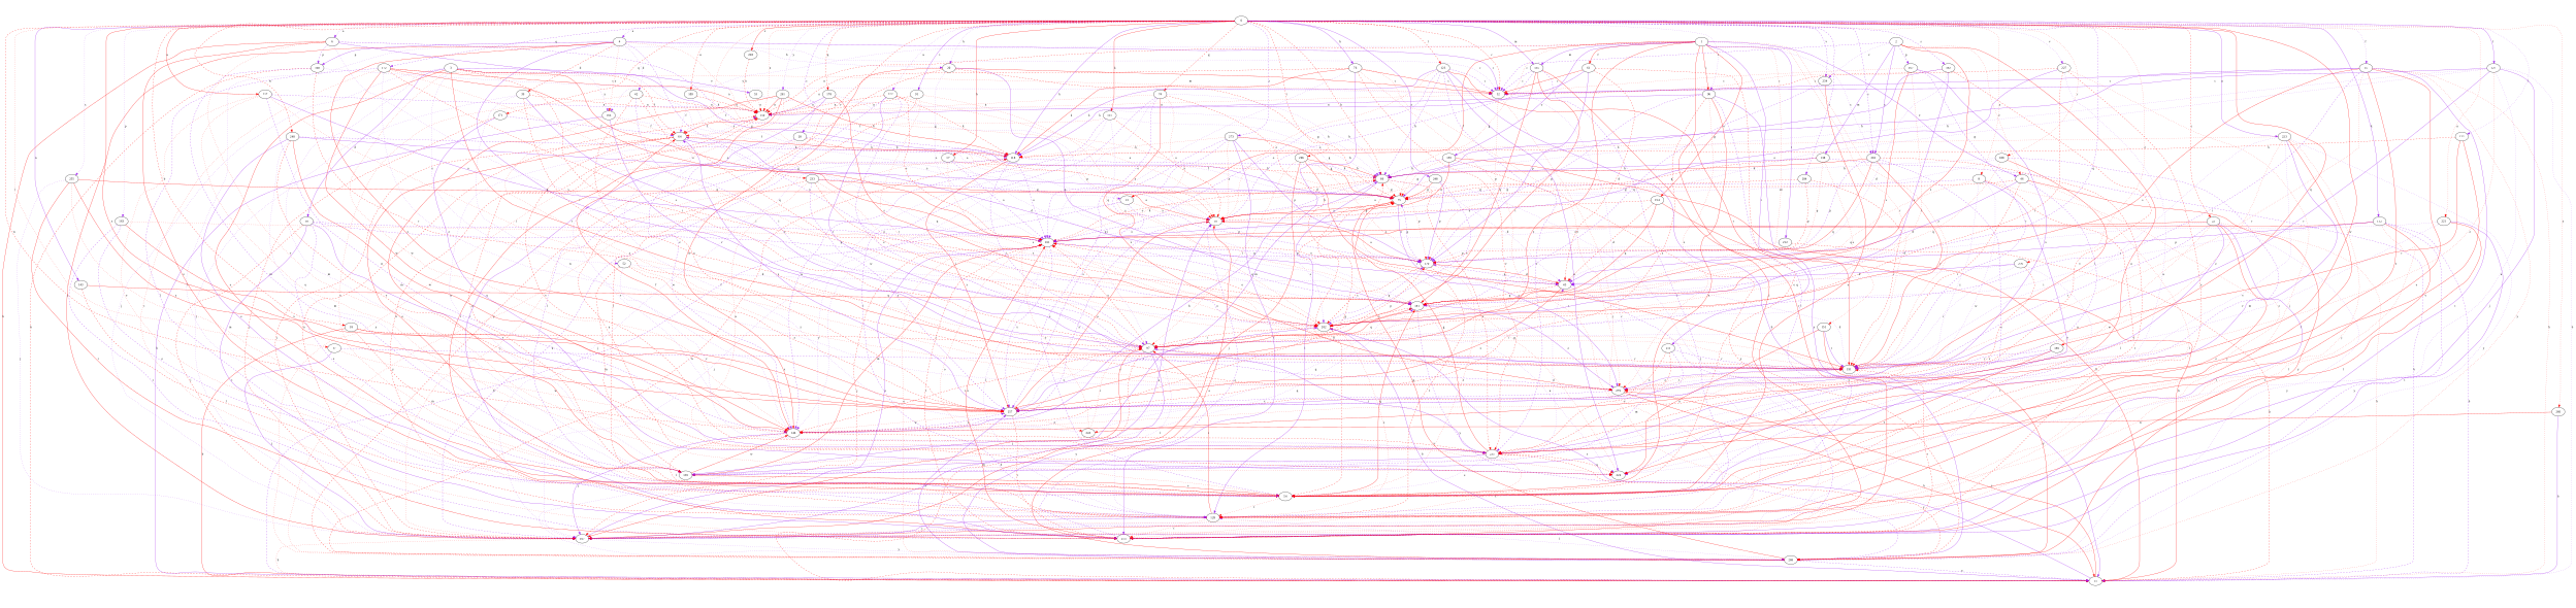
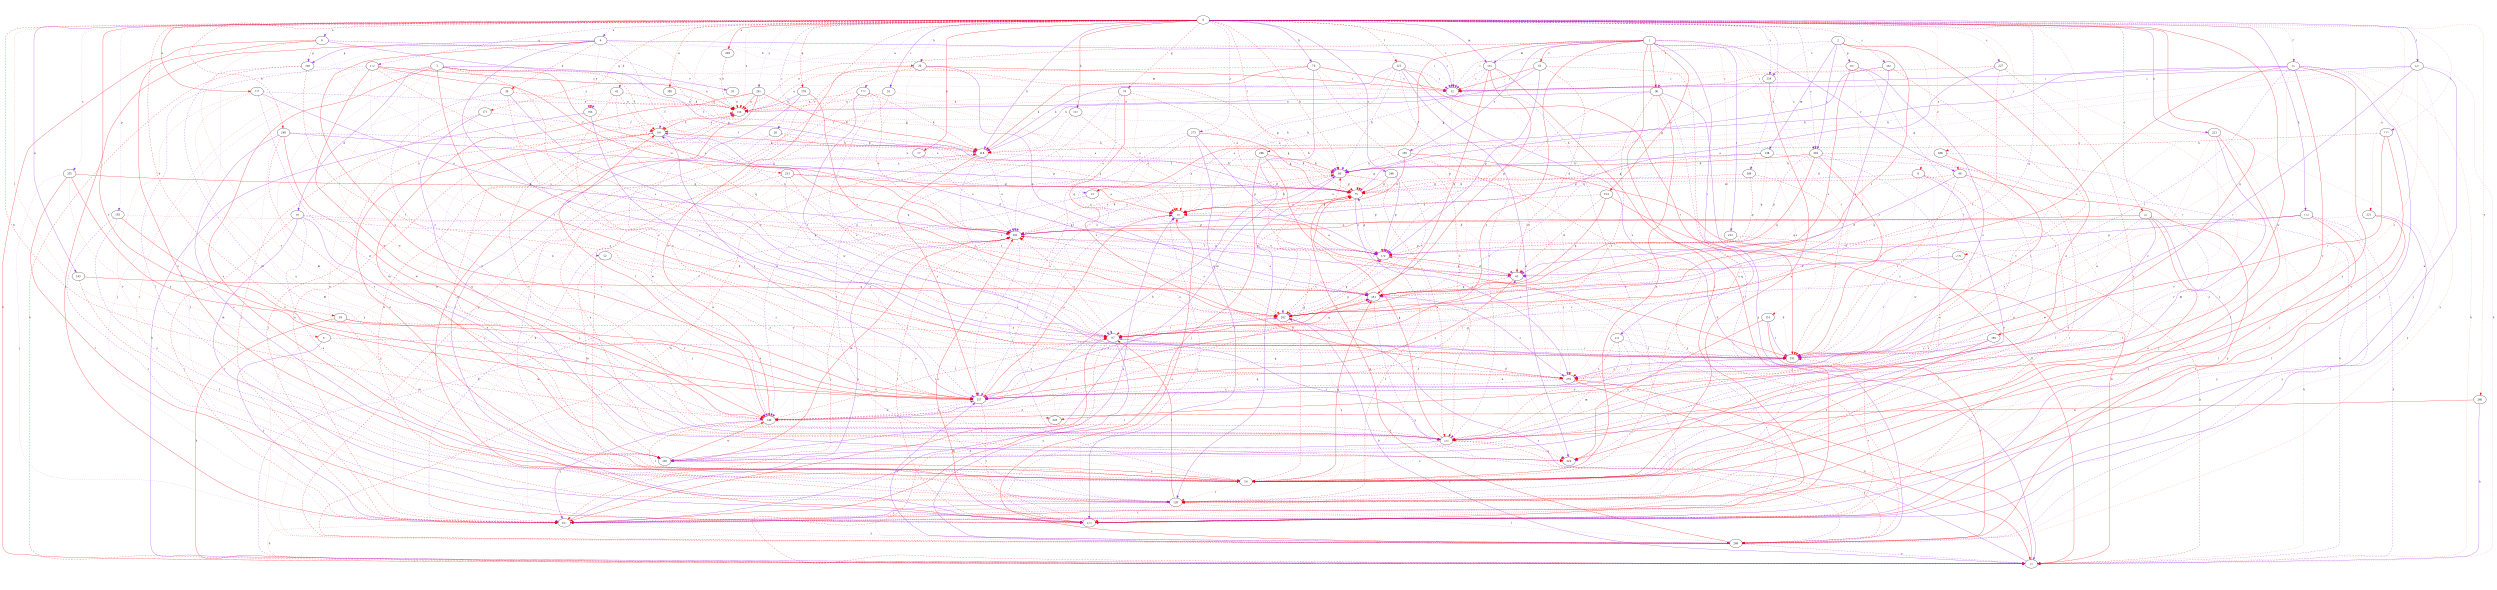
  strict digraph {
    fontname="Liberation Serif"
    node [fontname="Liberation Serif"]
    edge [color=red fontname="Liberation Serif" style=solid]
    0
    4
    6
    8
    10
    17
    18
    20
    22
    28
    32
    55
    74
    76
    86
    87
    91
    96
    109
    111
    112
    118
    122
    123
    127
    135
    143
    150
    163
    171
    172
    178
    180
    181
    188
    192
    201
    204
    206
    217
    221
    222
    223
    227
    228
    233
    234
    240
    243
    246
    248
    255
    257
    260
    261
    273
    276
    75
    107
    266
    202
    97
    39
    42
    128
    168
    54
    21
    235
    279
    161
    139
    268
    191
    43
    213
    170
    64
    224
    1
    46
    61
    63
    151
    154
    159
    211
    212
    2
    138
    167
    3
    38
    52
    53
    0 -> 4 [color=purple label=a style=dotted]
    0 -> 6 [color=purple label=a style=dotted]
    0 -> 8 [label=a style=dotted]
    0 -> 10 [label=a style=dotted]
    0 -> 17 [label=b]
    0 -> 18 [label=b style=dashed]
    0 -> 20 [color=purple label=b style=dotted]
    0 -> 22 [label=c style=dashed]
    0 -> 28 [color=purple label=c style=dashed]
    0 -> 32 [label=c style=dashed]
    0 -> 55 [color=purple label=f style=dotted]
    0 -> 74 [label=g style=dashed]
    0 -> 76 [color=purple label=h]
    0 -> 86 [label=h style=dashed]
    0 -> 87 [label=i style=dotted]
    0 -> 91 [color=purple label=i]
    0 -> 96 [color=purple label=i style=dotted]
    0 -> 109 [label=u style=dashed]
    0 -> 111 [label=k]
    0 -> 112 [color=purple label=k]
    0 -> 118 [color=purple label=k]
    0 -> 122 [color=purple label=l style=dotted]
    0 -> 123 [label=l style=dashed]
    0 -> 127 [color=purple label=l]
    0 -> 135 [color=purple label=m]
    0 -> 143 [color=purple label=n]
    0 -> 150 [label=n style=dotted]
    0 -> 163 [color=purple label=p style=dotted]
    0 -> 171 [label=q style=dashed]
    0 -> 172 [color=purple label=q style=dashed]
    0 -> 178 [label=q style=dashed]
    0 -> 180 [label=q]
    0 -> 181 [color=purple label=q style=dashed]
    0 -> 188 [label=r style=dotted]
    0 -> 192 [color=purple label=s style=dashed]
    0 -> 201 [color=purple label=s style=dashed]
    0 -> 204 [color=purple label=t style=dashed]
    0 -> 206 [label=t style=dashed]
    0 -> 217 [label=u]
    0 -> 221 [label=u style=dotted]
    0 -> 222 [color=purple label=u style=dotted]
    0 -> 223 [color=purple label=u]
    0 -> 227 [color=purple label=v style=dotted]
    0 -> 228 [label=v]
    0 -> 233 [label=v style=dashed]
    0 -> 234 [color=purple label=v style=dashed]
    0 -> 240 [label=w style=dashed]
    0 -> 243 [label=w]
    0 -> 246 [label=w style=dashed]
    0 -> 248 [color=purple label=x]
    0 -> 255 [color=purple label=x style=dotted]
    0 -> 257 [label=x]
    0 -> 260 [label=y style=dotted]
    0 -> 261 [color=purple label=y style=dotted]
    0 -> 273 [color=purple label=z style=dashed]
    0 -> 276 [label=z style=dotted]
    4 -> 20 [color=purple label=b style=dotted]
    4 -> 32 [color=purple label=c]
    4 -> 257 [label=x]
    4 -> 75 [label=g style=dotted]
    4 -> 107 [label=j]
    4 -> 266 [label=y style=dotted]
    4 -> 202 [color=purple label=s style=dashed]
    4 -> 97 [color=purple label=i]
    4 -> 39 [label=d style=dashed]
    4 -> 42 [color=purple label=d style=dotted]
    4 -> 128 [color=purple label=l style=dotted]
    4 -> 168 [color=purple label=p]
    6 -> 32 [color=purple label=c style=dotted]
    6 -> 118 [color=purple label=k style=dashed]
    6 -> 75 [color=purple label=g]
    6 -> 202 [color=purple label=s style=dotted]
    6 -> 168 [color=purple label=p style=dashed]
    6 -> 54 [label=e]
    6 -> 21 [label=b]
    6 -> 235 [label=v style=dotted]
    8 -> 181 [label=q style=dotted]
    8 -> 246 [color=purple label=w style=dotted]
    8 -> 75 [color=purple label=g style=dashed]
    8 -> 107 [label=j style=dotted]
    8 -> 128 [label=l style=dashed]
    8 -> 54 [color=purple label=e]
    8 -> 279 [color=purple label=z style=dotted]
    10 -> 86 [color=purple label=h style=dashed]
    10 -> 202 [color=purple label=s style=dotted]
    10 -> 161 [color=purple label=o style=dotted]
    17 -> 86 [label=h style=dashed]
    17 -> 181 [color=purple label=q style=dotted]
    17 -> 107 [label=j style=dotted]
    17 -> 202 [label=s style=dotted]
    17 -> 161 [color=purple label=o style=dashed]
    18 -> 257 [label=x]
    18 -> 97 [label=i style=dashed]
    18 -> 21 [label=b]
    18 -> 139 [label=m style=dashed]
    20 -> 32 [label=c]
    20 -> 181 [color=purple label=q]
    20 -> 246 [label=w]
    20 -> 75 [label=g style=dashed]
    20 -> 161 [color=purple label=o style=dotted]
    20 -> 268 [label=y style=dashed]
    22 -> 246 [label=w style=dotted]
    22 -> 54 [label=e]
    22 -> 21 [label=b style=dotted]
    22 -> 235 [color=purple label=v]
    22 -> 161 [label=o]
    22 -> 268 [color=purple label=y style=dotted]
    22 -> 191 [color=purple label=r style=dashed]
    22 -> 43 [color=purple label=d style=dotted]
    22 -> 213 [color=purple label=t]
    28 -> 10 [label=a style=dashed]
    28 -> 118 [color=purple label=k style=dashed]
    28 -> 246 [color=purple label=w style=dashed]
    28 -> 235 [color=purple label=v style=dotted]
    32 -> 150 [label=n style=dotted]
    32 -> 107 [label=j style=dotted]
    32 -> 170 [label=p style=dotted]
    55 -> 32 [color=purple label=c]
    55 -> 86 [color=purple label=h]
    55 -> 202 [label=s]
    55 -> 97 [color=purple label=i style=dashed]
    55 -> 54 [label=e]
    55 -> 21 [label=b style=dotted]
    55 -> 235 [label=v]
    55 -> 268 [label=y style=dotted]
    55 -> 191 [label=r style=dotted]
    55 -> 213 [color=purple label=t]
    74 -> 86 [color=purple label=h style=dotted]
    74 -> 150 [label=n style=dotted]
    74 -> 246 [color=purple label=w style=dotted]
    74 -> 202 [label=s style=dotted]
    74 -> 128 [color=purple label=l style=dashed]
    74 -> 279 [label=z]
    74 -> 161 [color=purple label=o style=dashed]
    74 -> 43 [label=d style=dashed]
    76 -> 32 [label=c]
    76 -> 118 [label=k]
    76 -> 150 [label=n style=dashed]
    76 -> 235 [label=v style=dashed]
    76 -> 279 [label=z style=dotted]
    76 -> 161 [color=purple label=o style=dotted]
    76 -> 139 [color=purple label=m]
    76 -> 213 [label=t style=dotted]
    86 -> 75 [label=g style=dotted]
    86 -> 128 [color=purple label=l]
    86 -> 235 [label=v style=dashed]
    86 -> 161 [label=o style=dashed]
    86 -> 43 [color=purple label=d style=dotted]
    86 -> 170 [label=p style=dotted]
    87 -> 246 [label=w style=dotted]
    87 -> 107 [color=purple label=j]
    87 -> 191 [color=purple label=r style=dashed]
    91 -> 150 [label=n style=dashed]
    91 -> 181 [label=q style=dotted]
    91 -> 128 [label=l style=dashed]
    91 -> 191 [label=r style=dotted]
    96 -> 150 [color=purple label=n]
    96 -> 257 [label=x style=dashed]
    96 -> 128 [color=purple label=l style=dashed]
    96 -> 54 [label=e]
    96 -> 279 [label=z style=dotted]
    96 -> 268 [color=purple label=y]
    96 -> 170 [color=purple label=p style=dashed]
    109 -> 10 [color=purple label=a style=dotted]
    109 -> 150 [label=n style=dashed]
    109 -> 64 [color=purple label=f style=dotted]
    111 -> 10 [label=a style=dashed]
    111 -> 246 [color=purple label=w style=dashed]
    111 -> 75 [color=purple label=g style=dotted]
    111 -> 97 [color=purple label=i style=dotted]
    111 -> 268 [color=purple label=y style=dotted]
    111 -> 64 [label=f style=dotted]
    112 -> 97 [color=purple label=i style=dotted]
    112 -> 128 [label=l style=dotted]
    112 -> 21 [color=purple label=b style=dashed]
    112 -> 161 [label=o]
    112 -> 268 [color=purple label=y style=dashed]
    112 -> 213 [label=t]
    112 -> 170 [color=purple label=p]
    118 -> 86 [color=purple label=h style=dashed]
    118 -> 257 [label=x]
    118 -> 107 [color=purple label=j style=dotted]
    118 -> 97 [color=purple label=i style=dashed]
    118 -> 161 [color=purple label=o style=dashed]
    118 -> 224 [label=u style=dotted]
    122 -> 118 [label=k style=dashed]
    122 -> 235 [label=v]
    122 -> 191 [label=r]
    123 -> 10 [label=a style=dotted]
    123 -> 32 [color=purple label=c style=dashed]
    123 -> 86 [color=purple label=h style=dashed]
    123 -> 118 [color=purple label=k]
    123 -> 21 [color=purple label=b]
    123 -> 235 [color=purple label=v style=dashed]
    123 -> 161 [color=purple label=o style=dashed]
    123 -> 191 [label=r]
    123 -> 224 [color=purple label=u]
    127 -> 32 [color=purple label=c]
    127 -> 86 [color=purple label=h style=dotted]
    127 -> 75 [color=purple label=g style=dotted]
    127 -> 107 [color=purple label=j]
    127 -> 21 [color=purple label=b style=dotted]
    127 -> 279 [label=z style=dotted]
    127 -> 191 [color=purple label=r]
    127 -> 224 [color=purple label=u style=dotted]
    135 -> 10 [color=purple label=a style=dashed]
    135 -> 32 [color=purple label=c style=dashed]
    135 -> 181 [label=q]
    135 -> 97 [label=i]
    135 -> 128 [color=purple label=l style=dashed]
    135 -> 213 [label=t]
    143 -> 181 [label=q]
    143 -> 128 [label=l style=dashed]
    150 -> 64 [label=f]
    163 -> 257 [label=x]
    163 -> 54 [color=purple label=e style=dashed]
    163 -> 161 [label=o style=dotted]
    163 -> 213 [color=purple label=t style=dashed]
    171 -> 107 [label=j style=dashed]
    171 -> 64 [color=purple label=f style=dashed]
    171 -> 224 [color=purple label=u]
    172 -> 32 [label=m style=dotted]
    172 -> 150 [label=n]
    172 -> 181 [label=q style=dotted]
    172 -> 246 [label=w]
    172 -> 202 [label=s style=dashed]
    172 -> 128 [color=purple label=l style=dashed]
    172 -> 279 [color=purple label=z style=dotted]
    172 -> 161 [label=o]
    172 -> 213 [label=t style=dotted]
    178 -> 150 [color=purple label=n]
    178 -> 202 [label=s]
    178 -> 213 [color=purple label=t]
    178 -> 170 [color=purple label=p style=dotted]
    180 -> 257 [color=purple label=x]
    180 -> 54 [label=e]
    180 -> 191 [color=purple label=r style=dashed]
    181 -> 202 [label=s style=dashed]
    181 -> 279 [color=purple label=z]
    181 -> 268 [color=purple label=y style=dashed]
    181 -> 224 [color=purple label=u style=dotted]
    188 -> 10 [color=purple label=a style=dotted]
    188 -> 86 [color=purple label=h style=dotted]
    188 -> 181 [label=q style=dotted]
    188 -> 235 [color=purple label=v style=dashed]
    188 -> 191 [label=r]
    192 -> 32 [label=c style=dotted]
    192 -> 75 [color=purple label=g]
    192 -> 202 [color=purple label=s]
    192 -> 235 [label=v style=dashed]
    192 -> 43 [color=purple label=d style=dotted]
    201 -> 86 [label=h]
    201 -> 181 [label=q]
    201 -> 54 [color=purple label=e style=dashed]
    201 -> 191 [label=r]
    201 -> 213 [label=t style=dashed]
    201 -> 170 [color=purple label=p style=dashed]
    204 -> 75 [label=g style=dashed]
    204 -> 191 [label=r style=dashed]
    204 -> 170 [label=p style=dashed]
    206 -> 86 [label=h]
    206 -> 107 [label=j]
    206 -> 97 [label=i style=dotted]
    206 -> 191 [label=r]
    206 -> 170 [label=p style=dotted]
    217 -> 150 [color=purple label=n style=dashed]
    217 -> 246 [color=purple label=w style=dashed]
    217 -> 97 [label=i style=dotted]
    217 -> 54 [label=e style=dotted]
    217 -> 161 [color=purple label=o]
    217 -> 224 [label=u style=dotted]
    221 -> 128 [label=l]
    221 -> 279 [color=purple label=z style=dotted]
    221 -> 161 [color=purple label=o style=dotted]
    221 -> 213 [color=purple label=t]
    222 -> 10 [label=a style=dotted]
    222 -> 118 [label=k style=dashed]
    222 -> 150 [label=n style=dashed]
    222 -> 128 [color=purple label=l style=dashed]
    222 -> 279 [color=purple label=z style=dashed]
    222 -> 161 [label=o style=dashed]
    222 -> 191 [color=purple label=r]
    223 -> 118 [label=k style=dotted]
    223 -> 107 [label=j style=dotted]
    223 -> 128 [label=l]
    223 -> 235 [color=purple label=v style=dotted]
    223 -> 279 [label=z style=dotted]
    223 -> 139 [color=purple label=m]
    223 -> 268 [color=purple label=y style=dotted]
    223 -> 191 [color=purple label=r style=dotted]
    227 -> 32 [label=c style=dashed]
    227 -> 107 [label=j style=dotted]
    227 -> 97 [label=i style=dashed]
    227 -> 54 [label=e style=dashed]
    227 -> 161 [color=purple label=o]
    227 -> 224 [color=purple label=u style=dotted]
    228 -> 150 [label=n style=dashed]
    233 -> 10 [label=a]
    233 -> 257 [color=purple label=x style=dashed]
    233 -> 75 [color=purple label=g style=dashed]
    233 -> 202 [label=s style=dotted]
    233 -> 97 [label=i style=dashed]
    233 -> 268 [label=y style=dotted]
    233 -> 224 [label=u style=dashed]
    234 -> 181 [color=purple label=q style=dashed]
    234 -> 54 [label=e]
    240 -> 118 [color=purple label=k style=dashed]
    240 -> 246 [label=w]
    240 -> 75 [color=purple label=g]
    240 -> 54 [color=purple label=e]
    240 -> 235 [label=v style=dashed]
    240 -> 139 [color=purple label=m style=dotted]
    243 -> 181 [color=purple label=q style=dotted]
    243 -> 97 [label=i style=dotted]
    243 -> 161 [label=o style=dotted]
    243 -> 64 [color=purple label=f style=dotted]
    246 -> 10 [color=purple label=a style=dashed]
    246 -> 86 [color=purple label=h]
    246 -> 257 [color=purple label=x style=dashed]
    246 -> 75 [label=g style=dashed]
    246 -> 107 [color=purple label=j]
    246 -> 97 [label=i style=dashed]
    246 -> 128 [label=l style=dashed]
    246 -> 235 [label=v style=dashed]
    246 -> 64 [label=f]
    248 -> 10 [label=a style=dotted]
    248 -> 75 [label=g]
    248 -> 107 [color=purple label=j style=dotted]
    248 -> 202 [color=purple label=s style=dashed]
    248 -> 170 [color=purple label=p]
    255 -> 257 [label=x]
    255 -> 75 [label=g]
    255 -> 107 [color=purple label=j style=dotted]
    255 -> 139 [label=m style=dotted]
    255 -> 213 [label=t]
    257 -> 10 [label=a]
    257 -> 243 [label=x style=dotted]
    257 -> 246 [label=w style=dotted]
    257 -> 202 [color=purple label=s]
    257 -> 213 [label=t style=dashed]
    260 -> 246 [label=w]
    260 -> 21 [color=purple label=b]
    261 -> 118 [label=k]
    261 -> 150 [label=n]
    261 -> 139 [label=m]
    261 -> 268 [label=y style=dotted]
    261 -> 213 [label=t]
    261 -> 64 [label=f style=dotted]
    273 -> 10 [label=a style=dotted]
    273 -> 86 [color=purple label=h style=dotted]
    273 -> 118 [label=k style=dotted]
    273 -> 257 [color=purple label=x style=dashed]
    273 -> 75 [label=g]
    273 -> 54 [color=purple label=e style=dashed]
    273 -> 213 [color=purple label=t]
    273 -> 170 [color=purple label=p]
    276 -> 181 [color=purple label=q style=dotted]
    276 -> 128 [color=purple label=l style=dotted]
    276 -> 235 [label=v style=dashed]
    276 -> 191 [color=purple label=r style=dotted]
    276 -> 43 [color=purple label=d]
    75 -> 10 [label=a]
    75 -> 279 [color=purple label=z]
    75 -> 64 [color=purple label=f style=dotted]
    107 -> 10 [color=purple label=a]
    107 -> 32 [color=purple label=c style=dotted]
    107 -> 118 [color=purple label=k style=dashed]
    107 -> 150 [label=n style=dashed]
    107 -> 21 [label=b style=dotted]
    107 -> 161 [color=purple label=o]
    107 -> 268 [color=purple label=y style=dotted]
    266 -> 10 [color=purple label=a style=dotted]
    266 -> 21 [color=purple label=b]
    266 -> 279 [label=z style=dotted]
    266 -> 191 [color=purple label=r]
    266 -> 64 [label=f style=dotted]
    202 -> 97 [label=i style=dashed]
    202 -> 21 [color=purple label=b]
    202 -> 161 [label=o style=dashed]
    202 -> 170 [color=purple label=p style=dashed]
    97 -> 181 [label=q]
    97 -> 257 [color=purple label=x style=dotted]
    97 -> 107 [label=j]
    97 -> 128 [color=purple label=l style=dotted]
    97 -> 21 [label=b style=dashed]
    97 -> 161 [label=o style=dashed]
    97 -> 268 [color=purple label=y]
    97 -> 191 [label=r style=dashed]
    97 -> 170 [label=p style=dashed]
    39 -> 150 [label=n style=dashed]
    39 -> 246 [color=purple label=w style=dotted]
    39 -> 107 [color=purple label=j style=dotted]
    39 -> 97 [color=purple label=i]
+   39 -> 235 [color=purple label=v style=dashed]
    39 -> 279 [label=z style=dashed]
    42 -> 150 [label=n style=dashed]
    42 -> 181 [label=q style=dashed]
    42 -> 257 [label=x style=dashed]
    42 -> 97 [color=purple label=i style=dashed]
    42 -> 54 [label=e style=dotted]
    128 -> 150 [label=n style=dashed]
    128 -> 107 [color=purple label=j]
    128 -> 202 [label=s style=dotted]
    128 -> 97 [label=i]
    128 -> 213 [label=t style=dotted]
    168 -> 32 [color=purple label=c style=dotted]
    168 -> 21 [label=b style=dashed]
    168 -> 139 [color=purple label=m style=dashed]
    168 -> 191 [label=r style=dashed]
    54 -> 86 [label=h style=dashed]
    54 -> 150 [label=n style=dashed]
    54 -> 181 [label=q]
    54 -> 128 [label=l style=dotted]
    54 -> 161 [label=o style=dotted]
    21 -> 202 [color=purple label=s]
    21 -> 279 [label=z]
    235 -> 75 [label=g]
    235 -> 97 [color=purple label=i]
    235 -> 54 [color=purple label=e style=dotted]
    235 -> 139 [color=purple label=m]
    235 -> 268 [label=y style=dashed]
    235 -> 213 [label=t style=dotted]
    235 -> 224 [label=u style=dashed]
    279 -> 257 [color=purple label=x style=dashed]
    279 -> 21 [label=b]
    279 -> 191 [label=r style=dotted]
    161 -> 86 [label=h style=dotted]
    161 -> 181 [color=purple label=q style=dashed]
    161 -> 257 [color=purple label=x style=dashed]
    161 -> 107 [label=j style=dashed]
    161 -> 128 [color=purple label=l style=dotted]
    161 -> 139 [label=m]
    161 -> 213 [label=t style=dashed]
    161 -> 170 [color=purple label=p style=dashed]
    139 -> 150 [color=purple label=n style=dotted]
    139 -> 181 [color=purple label=q style=dotted]
    139 -> 246 [label=w]
    139 -> 54 [label=e]
    139 -> 43 [color=purple label=d style=dotted]
    268 -> 10 [label=a]
    268 -> 118 [label=k style=dashed]
    268 -> 257 [color=purple label=x]
    268 -> 75 [label=g]
    268 -> 128 [color=purple label=l style=dotted]
    268 -> 21 [color=purple label=y style=dashed]
    268 -> 161 [label=o style=dotted]
    191 -> 279 [color=purple label=z]
    191 -> 161 [label=o style=dotted]
    191 -> 43 [color=purple label=d style=dotted]
    43 -> 181 [label=q style=dashed]
    43 -> 257 [label=x]
    43 -> 107 [color=purple label=j style=dashed]
    43 -> 170 [color=purple label=p style=dashed]
    213 -> 10 [color=purple label=a style=dashed]
    213 -> 161 [label=o]
    213 -> 191 [label=r style=dashed]
    170 -> 10 [label=a]
    170 -> 75 [color=purple label=g style=dashed]
    170 -> 202 [label=s style=dashed]
    170 -> 128 [label=l style=dashed]
    170 -> 54 [label=e style=dotted]
    170 -> 161 [label=o style=dashed]
    170 -> 43 [label=d]
    64 -> 118 [label=k]
    64 -> 181 [color=purple label=q style=dotted]
    64 -> 257 [color=purple label=x]
    64 -> 107 [label=j style=dashed]
    64 -> 54 [label=e]
    64 -> 235 [label=v style=dashed]
    64 -> 43 [color=purple label=d]
    224 -> 75 [label=g style=dotted]
    1 -> 96 [label=i]
    1 -> 135 [color=purple label=m]
    1 -> 150 [label=n style=dashed]
    1 -> 201 [color=purple label=s style=dotted]
    1 -> 257 [label=x]
    1 -> 75 [label=g style=dotted]
    1 -> 107 [label=j]
    1 -> 266 [color=purple label=y style=dotted]
    1 -> 279 [label=z style=dotted]
    1 -> 191 [label=r style=dotted]
    1 -> 46 [color=purple label=e]
    1 -> 61 [label=f]
    1 -> 63 [label=f]
    1 -> 151 [label=o style=dotted]
    1 -> 154 [label=o]
    1 -> 159 [color=purple label=o]
    1 -> 211 [color=purple label=t]
    1 -> 212 [color=purple label=t]
    46 -> 75 [label=g style=dashed]
    46 -> 128 [label=l style=dotted]
    46 -> 268 [label=y]
    46 -> 191 [label=r style=dashed]
    46 -> 43 [color=purple label=d]
    46 -> 224 [color=purple label=u style=dashed]
    61 -> 32 [label=c]
    61 -> 118 [color=purple label=k]
    61 -> 54 [label=e style=dashed]
    61 -> 43 [label=d style=dashed]
    61 -> 170 [color=purple label=p]
    63 -> 10 [label=a style=dotted]
    63 -> 181 [color=purple label=q style=dotted]
    63 -> 107 [color=purple label=j style=dotted]
    63 -> 21 [color=purple label=b style=dashed]
    63 -> 170 [color=purple label=p style=dashed]
    151 -> 97 [color=purple label=i style=dotted]
    151 -> 268 [label=y]
    151 -> 191 [color=purple label=r]
    151 -> 224 [label=u]
    154 -> 10 [label=a style=dashed]
    154 -> 181 [label=q]
    154 -> 21 [label=b]
    154 -> 43 [label=d style=dashed]
    159 -> 10 [label=a]
    159 -> 86 [color=purple label=h style=dashed]
    159 -> 75 [label=g style=dotted]
    159 -> 21 [label=b]
    159 -> 268 [label=y style=dashed]
    211 -> 257 [label=x style=dashed]
    211 -> 235 [label=v style=dashed]
    211 -> 139 [color=purple label=m style=dashed]
    211 -> 191 [color=purple label=r style=dashed]
    212 -> 21 [label=b style=dashed]
    212 -> 170 [color=purple label=p style=dotted]
    2 -> 32 [color=purple label=c style=dashed]
    2 -> 201 [color=purple label=s]
    2 -> 234 [color=purple label=v style=dotted]
    2 -> 202 [label=s]
    2 -> 224 [label=u]
    2 -> 46 [label=e style=dotted]
    2 -> 138 [color=purple label=m]
    2 -> 167 [color=purple label=p style=dashed]
    138 -> 86 [color=purple label=h]
    138 -> 75 [label=g style=dashed]
    138 -> 202 [label=s style=dotted]
    138 -> 21 [color=purple label=b style=dashed]
    138 -> 170 [label=p style=dotted]
    167 -> 32 [label=c style=dotted]
    167 -> 257 [color=purple label=x]
    167 -> 202 [label=s]
    167 -> 97 [label=i style=dotted]
    167 -> 191 [color=purple label=r style=dashed]
    3 -> 246 [label=w style=dotted]
    3 -> 107 [color=purple label=j style=dotted]
    3 -> 266 [color=purple label=y style=dotted]
    3 -> 97 [label=i style=dashed]
    3 -> 54 [label=e]
    3 -> 161 [label=o]
    3 -> 139 [color=purple label=m style=dotted]
    3 -> 191 [label=r]
    3 -> 64 [label=f style=dashed]
    3 -> 63 [color=purple label=f style=dotted]
    3 -> 38 [color=purple label=d]
    3 -> 52 [color=purple label=e style=dotted]
    3 -> 53 [color=purple label=e]
    38 -> 107 [label=j style=dashed]
    38 -> 54 [color=purple label=e style=dashed]
    38 -> 235 [color=purple label=v]
    38 -> 161 [color=purple label=o style=dashed]
    38 -> 213 [color=purple label=t]
    38 -> 170 [color=purple label=p style=dashed]
    52 -> 257 [label=x style=dashed]
    52 -> 235 [color=purple label=v style=dotted]
    52 -> 279 [label=z style=dotted]
    52 -> 139 [label=m style=dashed]
    52 -> 43 [color=purple label=d style=dotted]
    53 -> 86 [color=purple label=h style=dotted]
    53 -> 150 [label=n style=dotted]
  }
